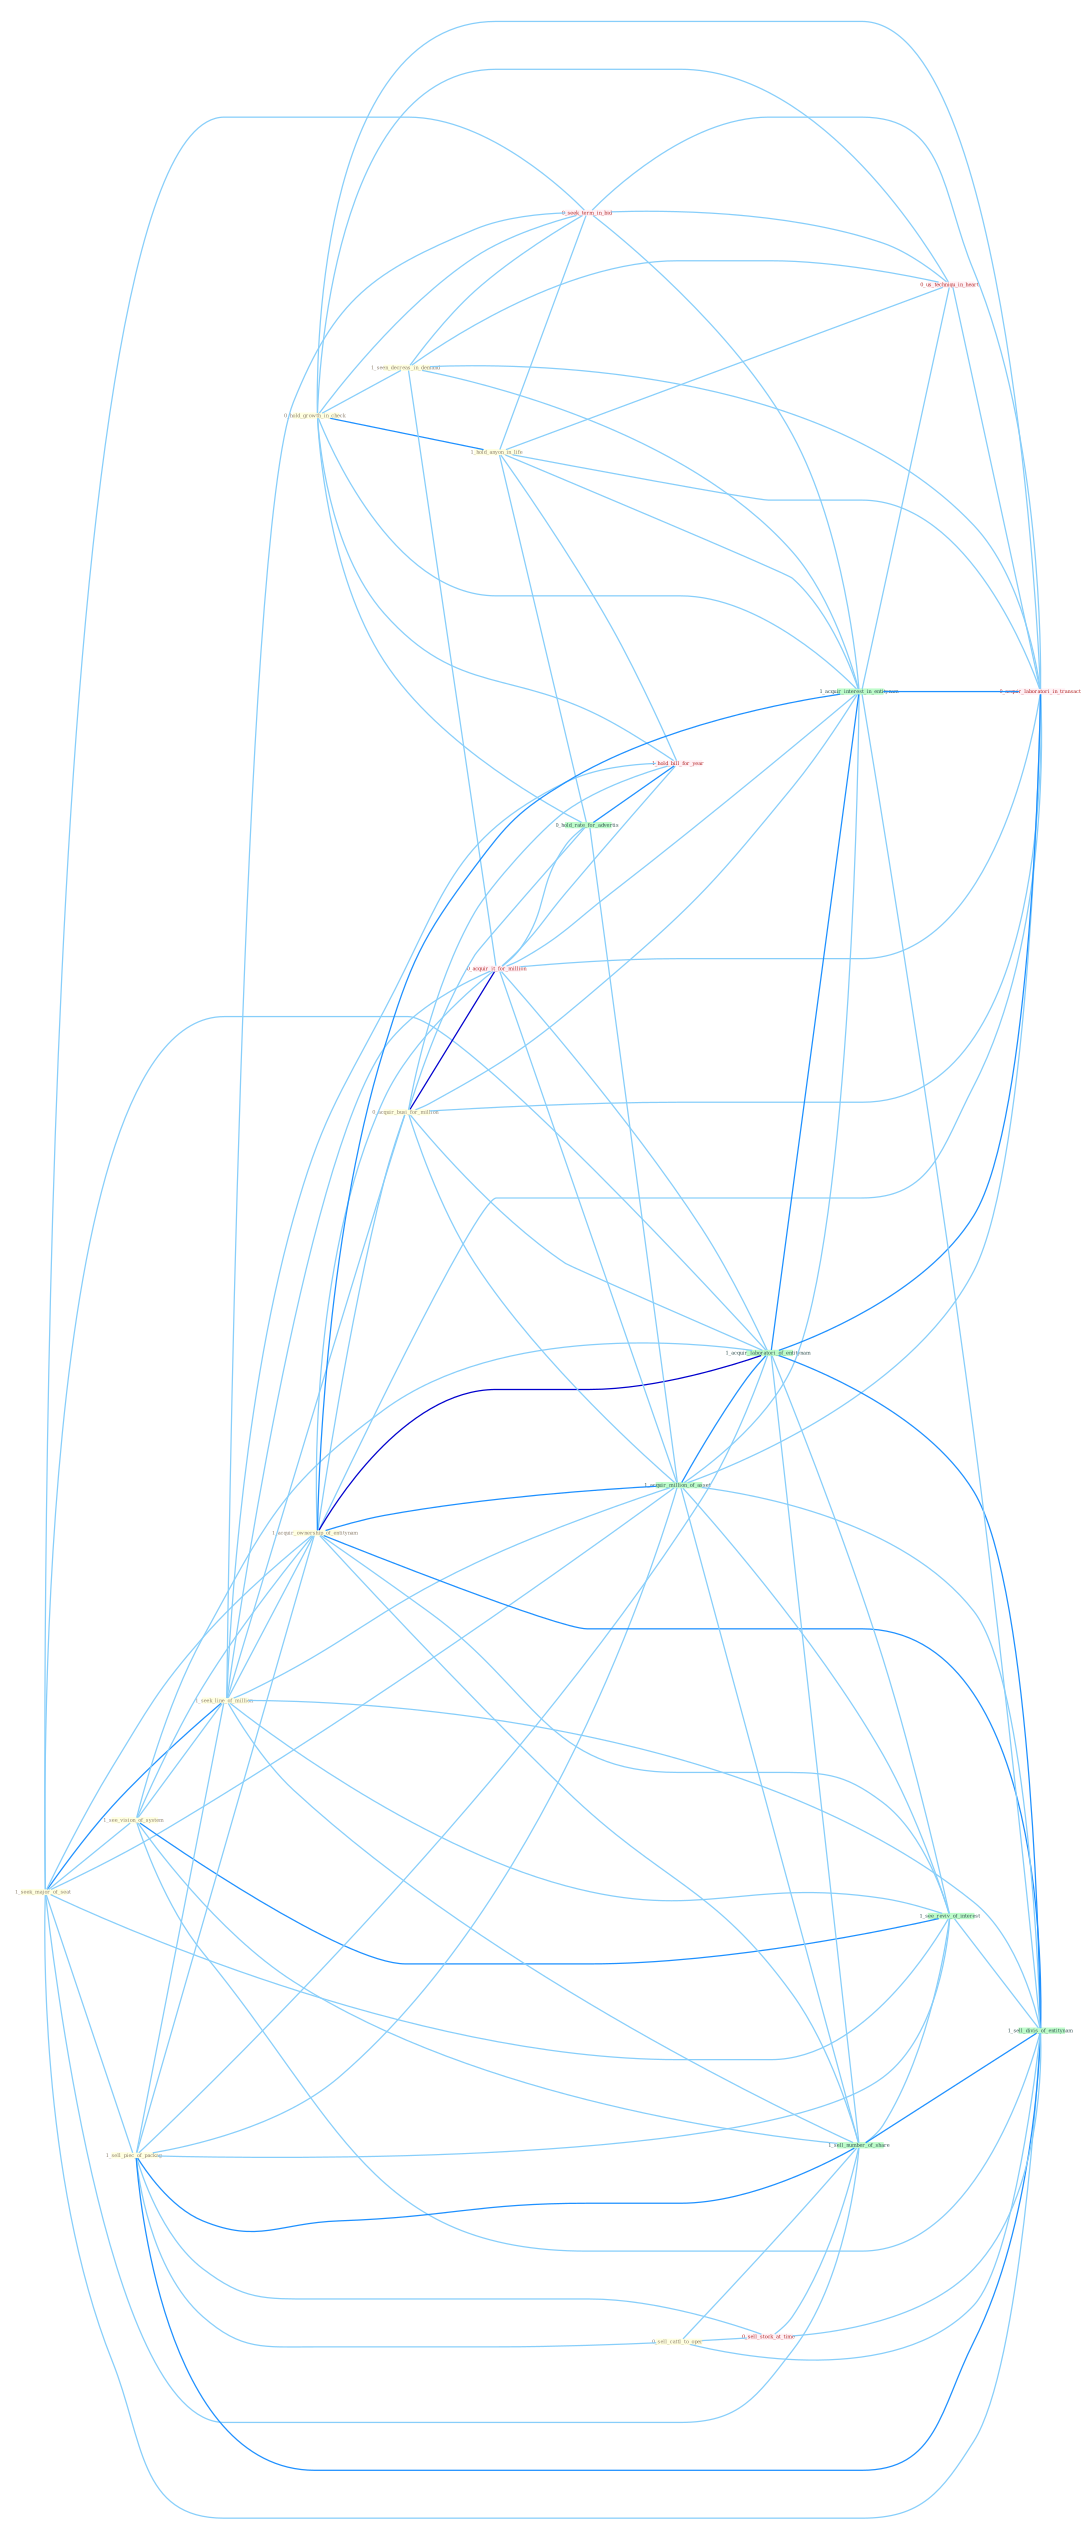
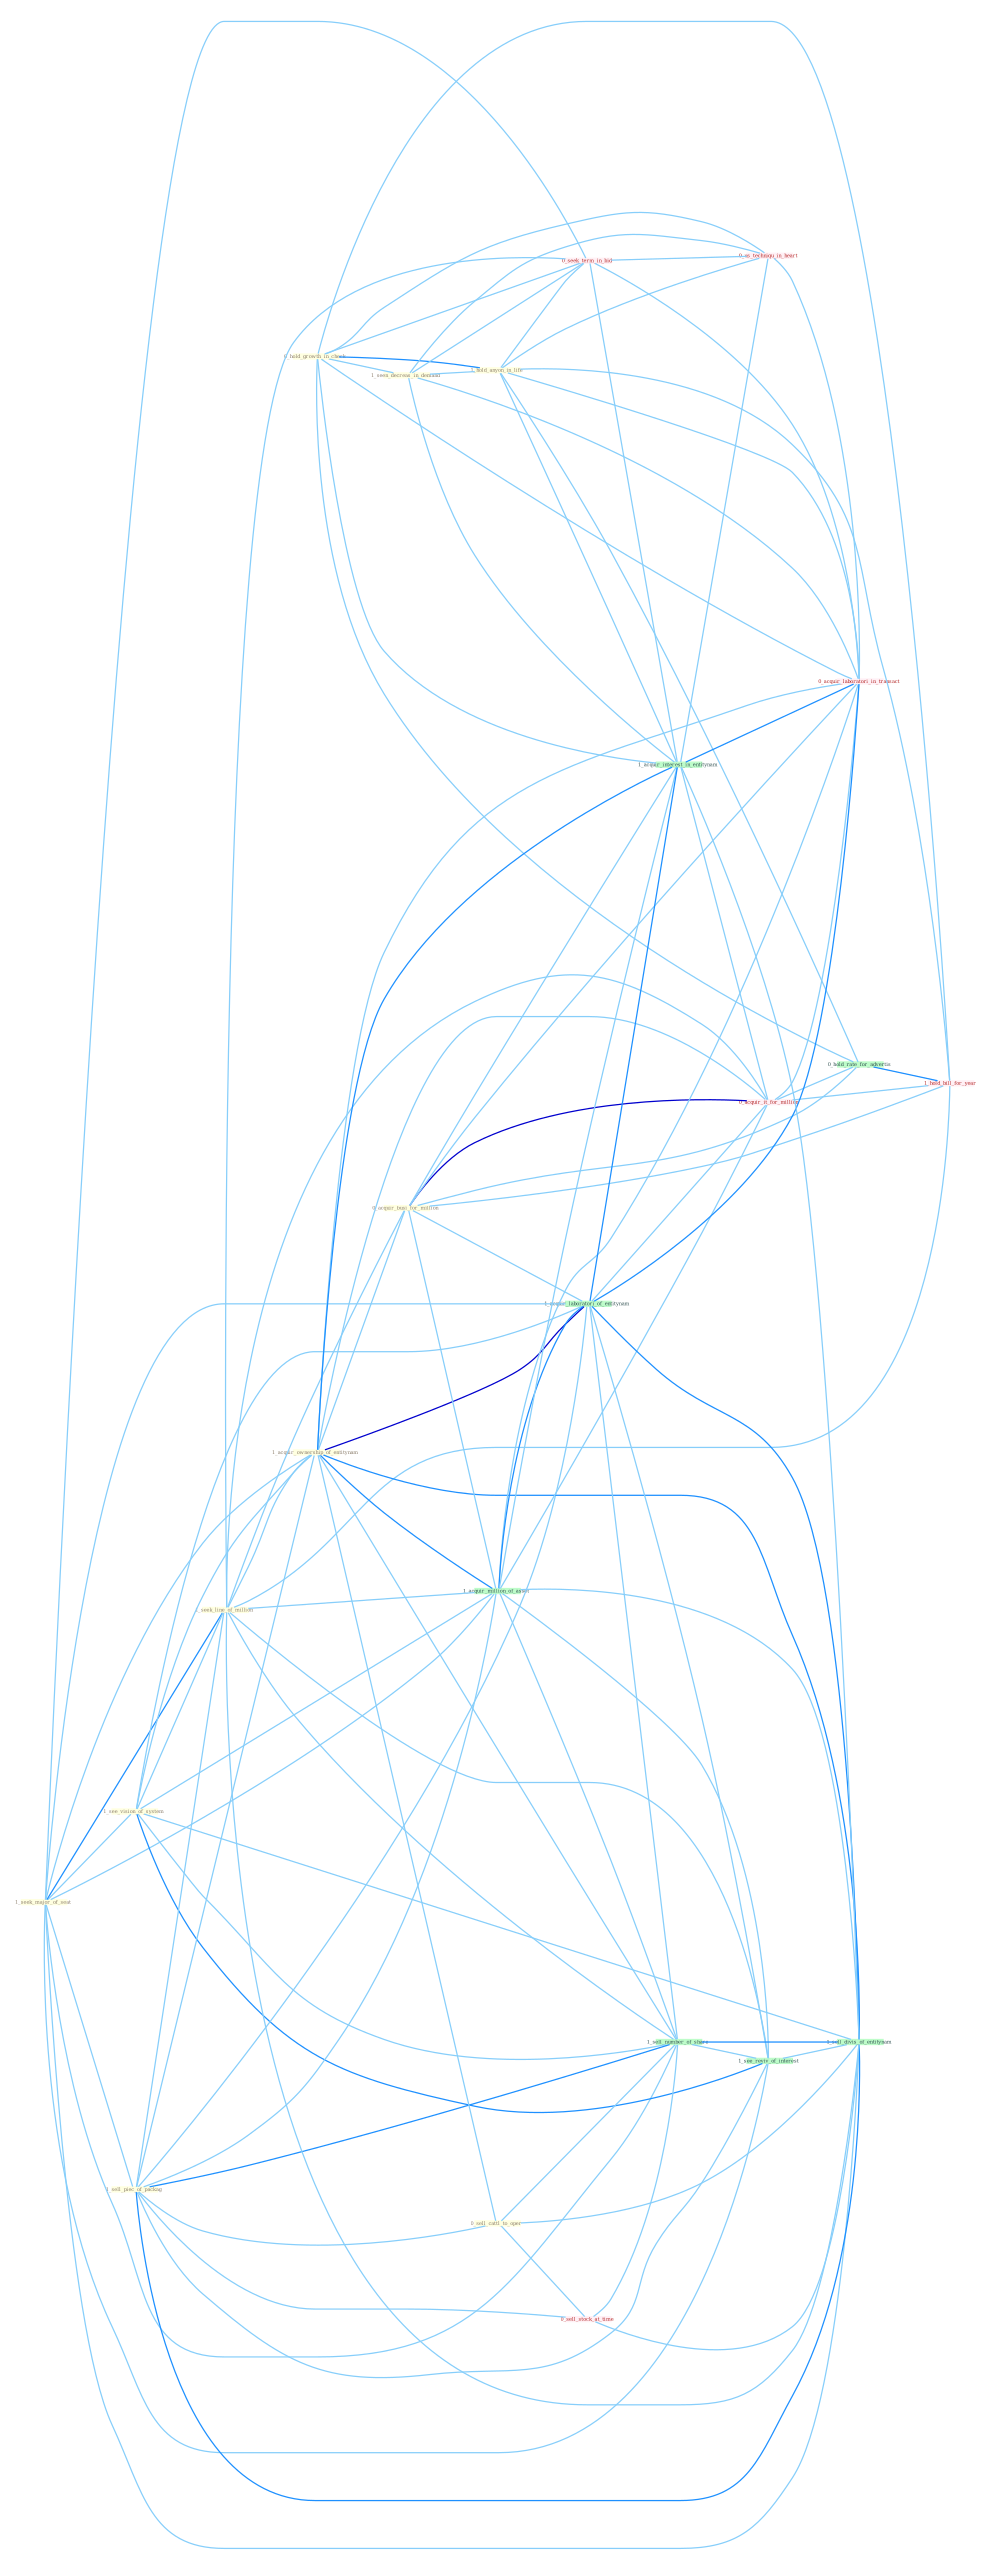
  graph {
    rankdir=LR
    node [color="#ffffe0" fixedsize=true fontcolor="#8b7d6b" fontsize=4 shape=polygon style=filled]
    edge [color="#87cefa" w=1]
    "1_seek_major_of_seat " [height=.06 width=.5]
    "1_see_vision_of_system " [height=.06 width=.5]
    "0_hold_growth_in_check " [height=.06 width=.5]
    "1_sell_piec_of_packag " [height=.06 width=.5]
    "1_seen_decreas_in_demand " [height=.06 width=.5]
    "1_seek_line_of_million " [height=.06 width=.5]
    "1_hold_anyon_in_life " [height=.06 width=.5]
    "1_acquir_ownership_of_entitynam " [height=.06 width=.5]
    "0_acquir_busi_for_million " [height=.06 width=.5]
    "0_sell_cattl_to_oper " [height=.06 width=.5]
    "0_seek_term_in_bid " [color="#fff0f5" fontcolor="#b22222" height=.06 width=.5]
    "0_us_techniqu_in_heart " [color="#fff0f5" fontcolor="#b22222" height=.06 width=.5]
    "0_acquir_it_for_million " [color="#fff0f5" fontcolor="#b22222" height=.06 width=.5]
    "0_acquir_laboratori_in_transact " [color="#fff0f5" fontcolor="#b22222" height=.06 width=.5]
    "0_sell_stock_at_time " [color="#fff0f5" fontcolor="#b22222" height=.06 width=.5]
    "1_hold_bill_for_year " [color="#fff0f5" fontcolor="#b22222" height=.06 width=.5]
    "1_acquir_million_of_asset " [color="#BDFCC9" fontcolor="#2f4f4f" height=.06 width=.5]
    "1_acquir_laboratori_of_entitynam " [color="#BDFCC9" fontcolor="#2f4f4f" height=.06 width=.5]
    "1_sell_number_of_share " [color="#BDFCC9" fontcolor="#2f4f4f" height=.06 width=.5]
    "1_see_reviv_of_interest " [color="#BDFCC9" fontcolor="#2f4f4f" height=.06 width=.5]
    "1_sell_divis_of_entitynam " [color="#BDFCC9" fontcolor="#2f4f4f" height=.06 width=.5]
    "1_acquir_interest_in_entitynam " [color="#BDFCC9" fontcolor="#2f4f4f" height=.06 width=.5]
    "0_hold_rate_for_advertis " [color="#BDFCC9" fontcolor="#2f4f4f" height=.06 width=.5]
    subgraph sub_1 {
      "1_seek_major_of_seat "
      "1_see_vision_of_system "
      "0_hold_growth_in_check "
      "1_sell_piec_of_packag "
      "1_seen_decreas_in_demand "
      "1_seek_line_of_million "
      "1_hold_anyon_in_life "
      "1_acquir_ownership_of_entitynam "
      "0_acquir_busi_for_million "
      "0_sell_cattl_to_oper "
    }
    subgraph sub_2 {
      "0_seek_term_in_bid "
      "0_us_techniqu_in_heart "
      "0_acquir_it_for_million "
      "0_acquir_laboratori_in_transact "
      "0_sell_stock_at_time "
      "1_hold_bill_for_year "
    }
    "1_seek_major_of_seat " -- "1_see_vision_of_system "
    "1_seek_major_of_seat " -- "1_sell_piec_of_packag "
    "1_seek_major_of_seat " -- "1_seek_line_of_million " [color="#1e90ff" w=2]
    "1_seek_major_of_seat " -- "1_acquir_ownership_of_entitynam "
    "1_seek_major_of_seat " -- "0_seek_term_in_bid "
    "1_seek_major_of_seat " -- "1_acquir_million_of_asset "
    "1_seek_major_of_seat " -- "1_acquir_laboratori_of_entitynam "
    "1_seek_major_of_seat " -- "1_sell_number_of_share "
    "1_seek_major_of_seat " -- "1_see_reviv_of_interest "
    "1_seek_major_of_seat " -- "1_sell_divis_of_entitynam "
    "1_see_vision_of_system " -- "1_seek_line_of_million "
    "1_see_vision_of_system " -- "1_acquir_ownership_of_entitynam "
-   "0_hold_rate_for_advertis " -- "1_acquir_million_of_asset "
+   "1_see_vision_of_system " -- "1_acquir_million_of_asset "
    "1_see_vision_of_system " -- "1_acquir_laboratori_of_entitynam "
    "1_see_vision_of_system " -- "1_sell_number_of_share "
    "1_see_vision_of_system " -- "1_see_reviv_of_interest " [color="#1e90ff" w=2]
    "1_see_vision_of_system " -- "1_sell_divis_of_entitynam "
    "0_hold_growth_in_check " -- "1_seen_decreas_in_demand "
    "0_hold_growth_in_check " -- "1_hold_anyon_in_life " [color="#1e90ff" w=2]
    "0_hold_growth_in_check " -- "0_seek_term_in_bid "
    "0_hold_growth_in_check " -- "0_us_techniqu_in_heart "
    "0_hold_growth_in_check " -- "0_acquir_laboratori_in_transact "
    "0_hold_growth_in_check " -- "1_hold_bill_for_year "
    "0_hold_growth_in_check " -- "1_acquir_interest_in_entitynam "
    "0_hold_growth_in_check " -- "0_hold_rate_for_advertis "
    "1_sell_piec_of_packag " -- "1_seek_line_of_million "
    "1_sell_piec_of_packag " -- "1_acquir_ownership_of_entitynam "
    "1_sell_piec_of_packag " -- "0_sell_cattl_to_oper "
    "1_sell_piec_of_packag " -- "0_sell_stock_at_time "
    "1_sell_piec_of_packag " -- "1_acquir_million_of_asset "
    "1_sell_piec_of_packag " -- "1_acquir_laboratori_of_entitynam "
    "1_sell_piec_of_packag " -- "1_sell_number_of_share " [color="#1e90ff" w=2]
    "1_sell_piec_of_packag " -- "1_see_reviv_of_interest "
    "1_sell_piec_of_packag " -- "1_sell_divis_of_entitynam " [color="#1e90ff" w=2]
-   "1_seen_decreas_in_demand " -- "0_acquir_it_for_million "
+   "1_seen_decreas_in_demand " -- "1_hold_anyon_in_life "
    "1_seen_decreas_in_demand " -- "0_seek_term_in_bid "
    "1_seen_decreas_in_demand " -- "0_us_techniqu_in_heart "
    "1_seen_decreas_in_demand " -- "0_acquir_laboratori_in_transact "
    "1_seen_decreas_in_demand " -- "1_acquir_interest_in_entitynam "
    "1_seek_line_of_million " -- "1_acquir_ownership_of_entitynam "
    "1_seek_line_of_million " -- "0_acquir_busi_for_million "
    "1_seek_line_of_million " -- "0_seek_term_in_bid "
    "1_seek_line_of_million " -- "0_acquir_it_for_million "
    "1_seek_line_of_million " -- "1_hold_bill_for_year "
    "1_seek_line_of_million " -- "1_acquir_million_of_asset "
    "1_seek_line_of_million " -- "1_sell_number_of_share "
    "1_seek_line_of_million " -- "1_see_reviv_of_interest "
    "1_seek_line_of_million " -- "1_sell_divis_of_entitynam "
    "1_hold_anyon_in_life " -- "0_seek_term_in_bid "
    "1_hold_anyon_in_life " -- "0_us_techniqu_in_heart "
    "1_hold_anyon_in_life " -- "0_acquir_laboratori_in_transact "
    "1_hold_anyon_in_life " -- "1_hold_bill_for_year "
    "1_hold_anyon_in_life " -- "1_acquir_interest_in_entitynam "
    "1_hold_anyon_in_life " -- "0_hold_rate_for_advertis "
    "1_acquir_ownership_of_entitynam " -- "0_acquir_busi_for_million "
    "1_acquir_ownership_of_entitynam " -- "0_acquir_it_for_million "
    "1_acquir_ownership_of_entitynam " -- "0_acquir_laboratori_in_transact "
    "1_acquir_ownership_of_entitynam " -- "1_acquir_million_of_asset " [color="#1e90ff" w=2]
    "1_acquir_ownership_of_entitynam " -- "1_acquir_laboratori_of_entitynam " [color="#0000cd" w=3]
    "1_acquir_ownership_of_entitynam " -- "1_sell_number_of_share "
-   "1_acquir_ownership_of_entitynam " -- "1_see_reviv_of_interest "
+   "1_acquir_ownership_of_entitynam " -- "0_sell_cattl_to_oper "
    "1_acquir_ownership_of_entitynam " -- "1_sell_divis_of_entitynam " [color="#1e90ff" w=2]
    "1_acquir_ownership_of_entitynam " -- "1_acquir_interest_in_entitynam " [color="#1e90ff" w=2]
    "0_acquir_busi_for_million " -- "0_acquir_it_for_million " [color="#0000cd" w=3]
    "0_acquir_busi_for_million " -- "0_acquir_laboratori_in_transact "
    "0_acquir_busi_for_million " -- "1_hold_bill_for_year "
    "0_acquir_busi_for_million " -- "1_acquir_million_of_asset "
    "0_acquir_busi_for_million " -- "1_acquir_laboratori_of_entitynam "
    "0_acquir_busi_for_million " -- "1_acquir_interest_in_entitynam "
    "0_acquir_busi_for_million " -- "0_hold_rate_for_advertis "
    "0_sell_cattl_to_oper " -- "0_sell_stock_at_time "
    "0_sell_cattl_to_oper " -- "1_sell_number_of_share "
    "0_sell_cattl_to_oper " -- "1_sell_divis_of_entitynam "
    "0_seek_term_in_bid " -- "0_us_techniqu_in_heart "
    "0_seek_term_in_bid " -- "0_acquir_laboratori_in_transact "
    "0_seek_term_in_bid " -- "1_acquir_interest_in_entitynam "
    "0_us_techniqu_in_heart " -- "0_acquir_laboratori_in_transact "
    "0_acquir_it_for_million " -- "0_acquir_laboratori_in_transact "
    "0_acquir_it_for_million " -- "1_hold_bill_for_year "
    "0_acquir_it_for_million " -- "0_hold_rate_for_advertis "
    "0_sell_stock_at_time " -- "1_sell_number_of_share "
    "0_sell_stock_at_time " -- "1_sell_divis_of_entitynam "
    "1_acquir_million_of_asset " -- "0_acquir_it_for_million "
    "1_acquir_million_of_asset " -- "0_acquir_laboratori_in_transact "
    "1_acquir_million_of_asset " -- "1_acquir_laboratori_of_entitynam " [color="#1e90ff" w=2]
    "1_acquir_million_of_asset " -- "1_sell_number_of_share "
    "1_acquir_million_of_asset " -- "1_see_reviv_of_interest "
    "1_acquir_million_of_asset " -- "1_sell_divis_of_entitynam "
    "1_acquir_million_of_asset " -- "1_acquir_interest_in_entitynam "
    "1_acquir_laboratori_of_entitynam " -- "0_acquir_it_for_million "
    "1_acquir_laboratori_of_entitynam " -- "0_acquir_laboratori_in_transact " [color="#1e90ff" w=2]
    "1_acquir_laboratori_of_entitynam " -- "1_sell_number_of_share "
    "1_acquir_laboratori_of_entitynam " -- "1_see_reviv_of_interest "
    "1_acquir_laboratori_of_entitynam " -- "1_sell_divis_of_entitynam " [color="#1e90ff" w=2]
    "1_acquir_laboratori_of_entitynam " -- "1_acquir_interest_in_entitynam " [color="#1e90ff" w=2]
    "1_sell_number_of_share " -- "1_see_reviv_of_interest "
    "1_sell_number_of_share " -- "1_sell_divis_of_entitynam " [color="#1e90ff" w=2]
    "1_see_reviv_of_interest " -- "1_sell_divis_of_entitynam "
    "1_acquir_interest_in_entitynam " -- "0_us_techniqu_in_heart "
    "1_acquir_interest_in_entitynam " -- "0_acquir_it_for_million "
    "1_acquir_interest_in_entitynam " -- "0_acquir_laboratori_in_transact " [color="#1e90ff" w=2]
    "1_acquir_interest_in_entitynam " -- "1_sell_divis_of_entitynam "
    "0_hold_rate_for_advertis " -- "1_hold_bill_for_year " [color="#1e90ff" w=2]
  }
